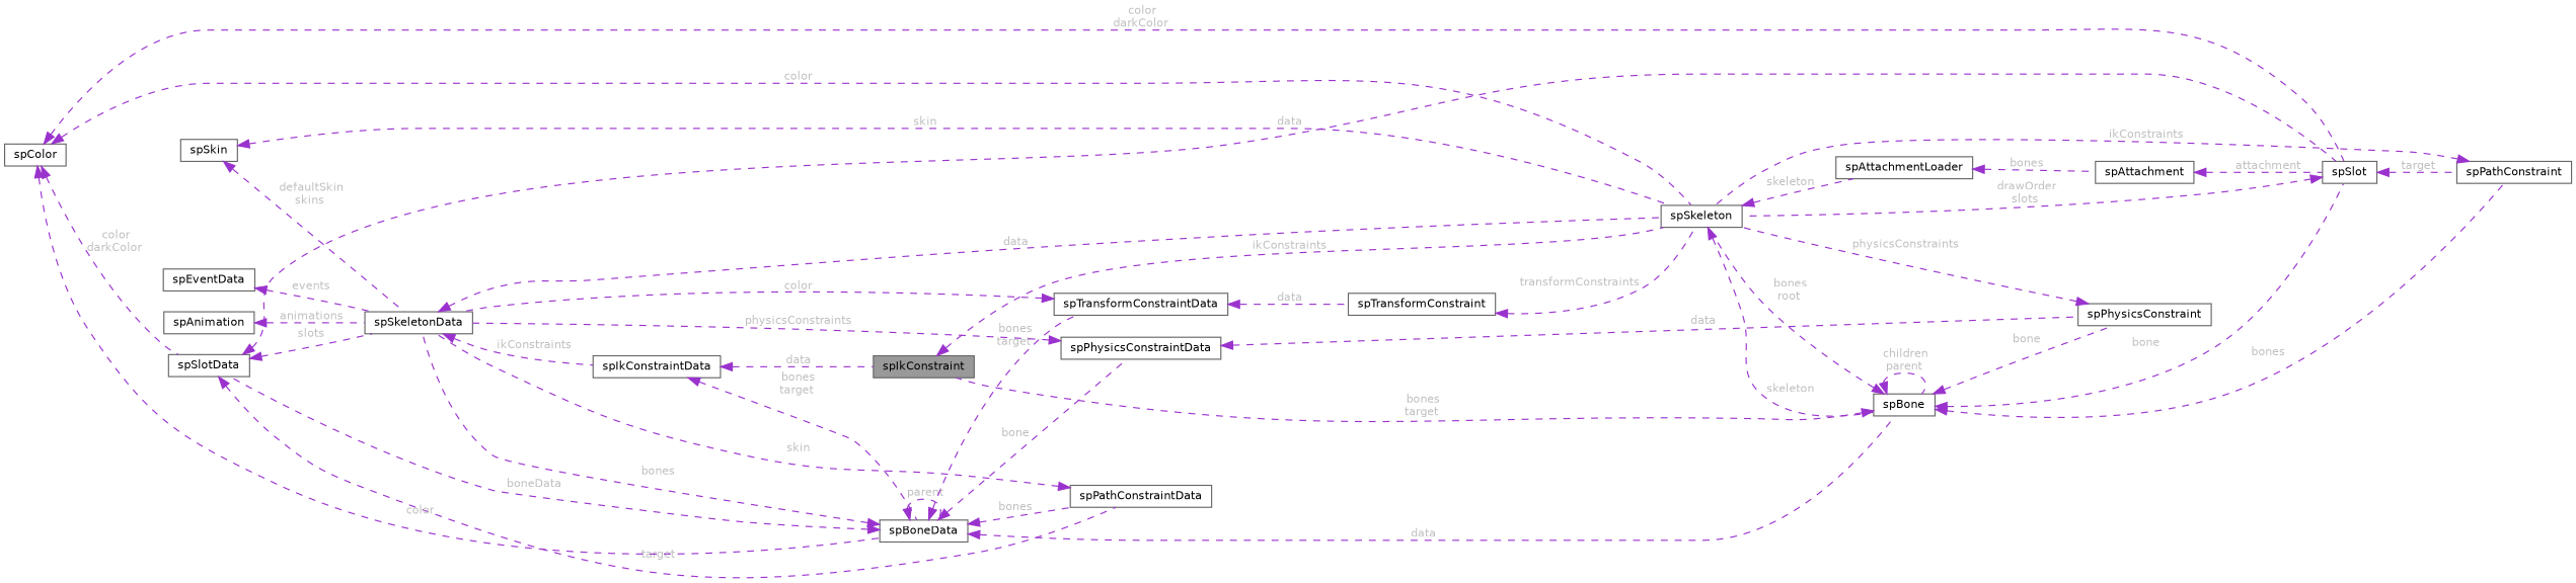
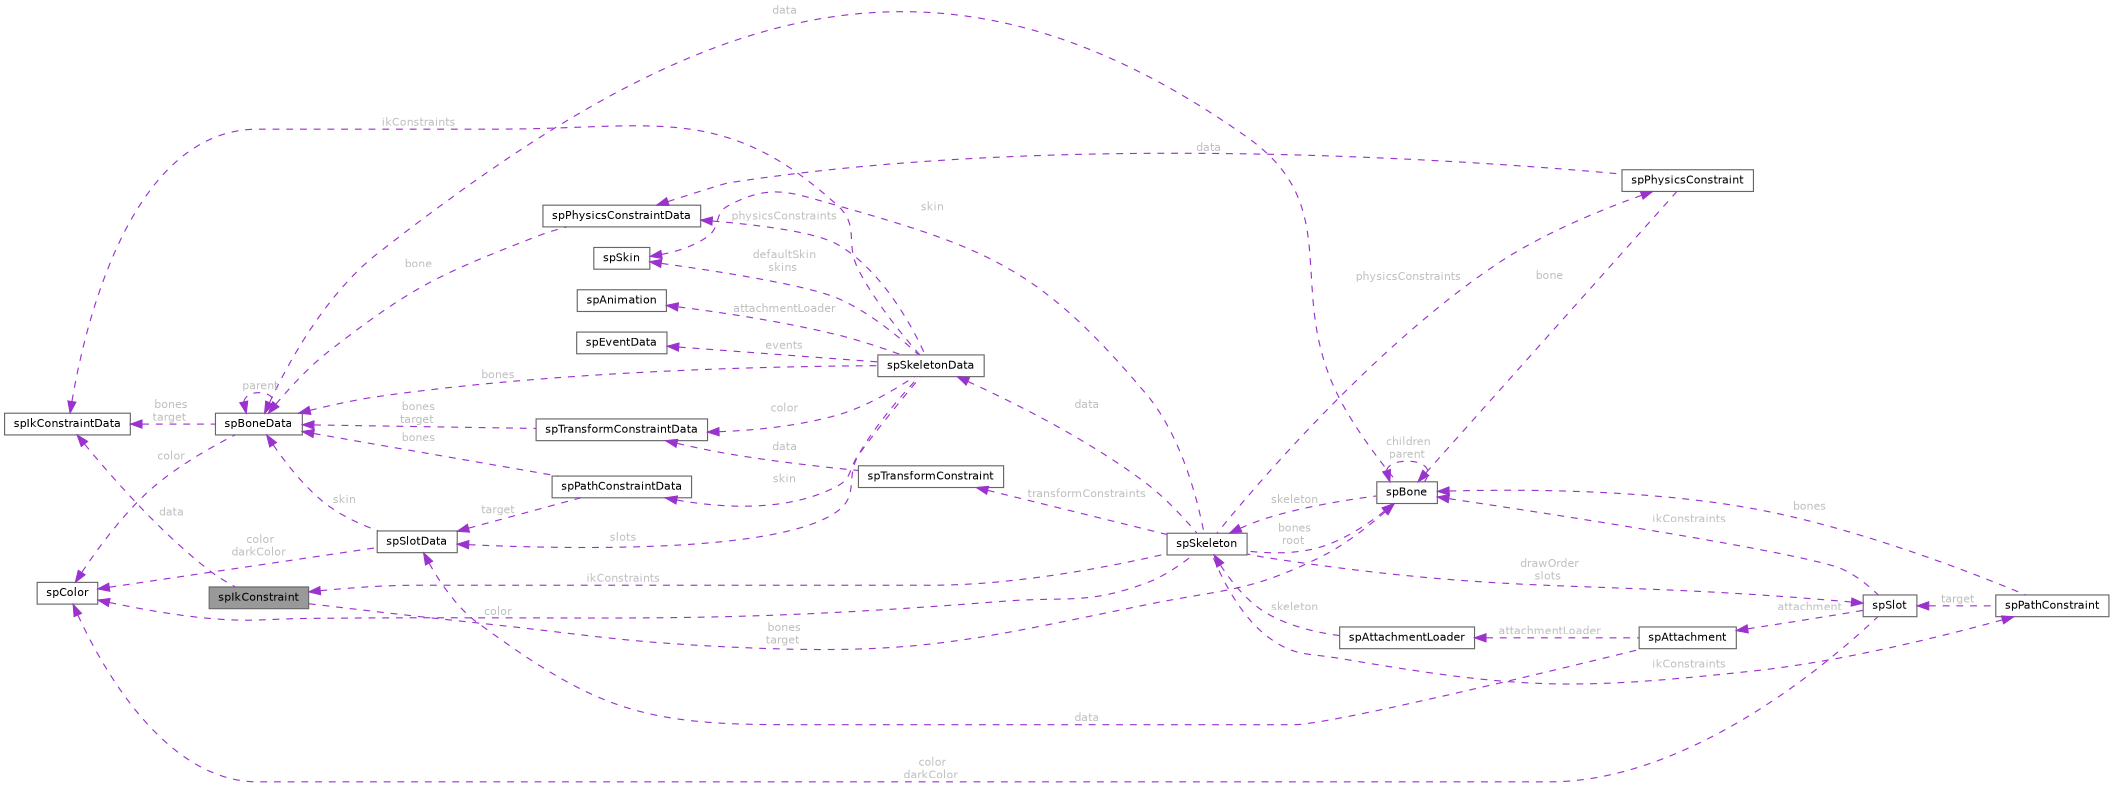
  digraph {
    rankdir=LR
    node [color=gray40 fillcolor=white fontname=Helvetica fontsize=10 shape=box style=filled]
    edge [color=darkorchid3 dir=back fontcolor=grey fontname=Helvetica fontsize=10 labelfontname=Helvetica labelfontsize=10 style=dashed]
    n1 [fillcolor=grey60 fontcolor=black height=0.2 label=spIkConstraint width=0.4]
    n2 [height=0.2 label=spSkeleton width=0.4]
    n3 [height=0.2 label=spBone width=0.4]
    n4 [height=0.2 label=spAttachmentLoader width=0.4]
    n5 [height=0.2 label=spIkConstraintData width=0.4]
    n6 [height=0.2 label=spSkeletonData width=0.4]
    n7 [height=0.2 label=spBoneData width=0.4]
    n8 [height=0.2 label=spSlotData width=0.4]
    n9 [height=0.2 label=spTransformConstraintData width=0.4]
    n10 [height=0.2 label=spPathConstraintData width=0.4]
    n11 [height=0.2 label=spPhysicsConstraintData width=0.4]
    n12 [height=0.2 label=spSlot width=0.4]
    n13 [height=0.2 label=spPathConstraint width=0.4]
    n14 [height=0.2 label=spPhysicsConstraint width=0.4]
    n15 [height=0.2 label=spTransformConstraint width=0.4]
    n16 [height=0.2 label=spColor width=0.4]
    n17 [height=0.2 label=spSkin width=0.4]
    n18 [height=0.2 label=spEventData width=0.4]
    n19 [height=0.2 label=spAnimation width=0.4]
    n20 [height=0.2 label=spAttachment width=0.4]
    n1 -> n2 [label=" ikConstraints"]
    n2 -> n3 [label=" skeleton"]
    n2 -> n4 [label=" skeleton"]
    n3 -> n1 [label=" bones\ntarget"]
    n3 -> n2 [label=" bones\nroot"]
    n3 -> n3 [label=" children\nparent"]
-   n3 -> n12 [label=" bone"]
+   n3 -> n12 [label=" ikConstraints"]
    n3 -> n13 [label=" bones"]
    n3 -> n14 [label=" bone"]
-   n4 -> n20 [label=" bones"]
+   n4 -> n20 [label=" attachmentLoader"]
    n5 -> n1 [label=" data"]
-   n6 -> n5 [label=" ikConstraints"]
+   n5 -> n6 [label=" ikConstraints"]
    n5 -> n7 [label=" bones\ntarget"]
    n6 -> n2 [label=" data"]
    n7 -> n3 [label=" data"]
    n7 -> n6 [label=" bones"]
    n7 -> n7 [label=" parent"]
-   n7 -> n8 [label=" boneData"]
+   n7 -> n8 [label=" skin"]
    n7 -> n9 [label=" bones\ntarget"]
    n7 -> n10 [label=" bones"]
    n7 -> n11 [label=" bone"]
    n8 -> n6 [label=" slots"]
    n8 -> n10 [label=" target"]
-   n8 -> n12 [label=" data"]
+   n8 -> n20 [label=" data"]
    n9 -> n6 [label=" color"]
    n9 -> n15 [label=" data"]
    n10 -> n6 [label=" skin"]
    n11 -> n6 [label=" physicsConstraints"]
    n11 -> n14 [label=" data"]
    n12 -> n2 [label=" drawOrder\nslots"]
    n12 -> n13 [label=" target"]
    n13 -> n2 [label=" ikConstraints"]
    n14 -> n2 [label=" physicsConstraints"]
    n15 -> n2 [label=" transformConstraints"]
    n16 -> n2 [label=" color"]
    n16 -> n7 [label=" color"]
    n16 -> n8 [label=" color\ndarkColor"]
    n16 -> n12 [label=" color\ndarkColor"]
    n17 -> n2 [label=" skin"]
    n17 -> n6 [label=" defaultSkin\nskins"]
    n18 -> n6 [label=" events"]
-   n19 -> n6 [label=" animations"]
+   n19 -> n6 [label=" attachmentLoader"]
    n20 -> n12 [label=" attachment"]
  }
